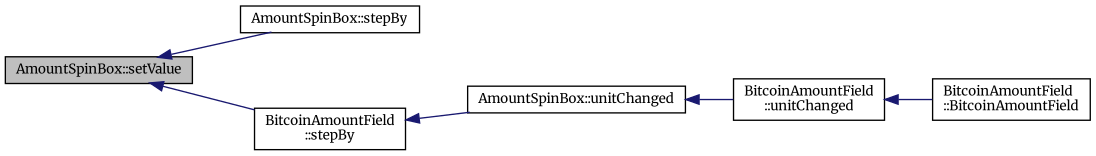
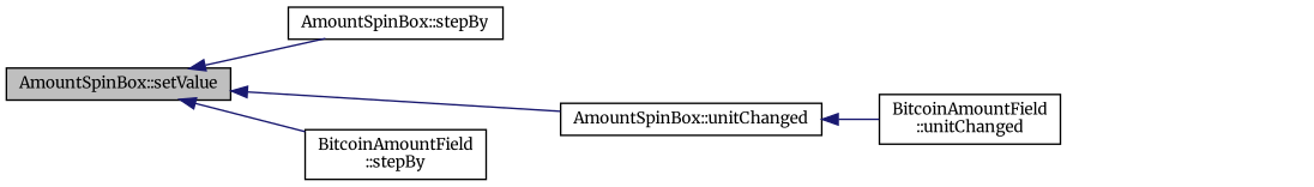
  digraph {
    fontname=Merriweather
    rankdir=LR
    node [color=black fillcolor=white fontname=Merriweather fontsize=10 shape=record style=filled]
    edge [color=midnightblue dir=back fontname=Merriweather fontsize=10 labelfontname=Helvetica labelfontsize=10 style=solid]
    n1 [fillcolor=grey75 fontcolor=black height=0.2 label="AmountSpinBox::setValue" width=0.4]
    n2 [height=0.2 label="AmountSpinBox::stepBy" width=0.4]
    n3 [height=0.2 label="AmountSpinBox::unitChanged" width=0.4]
    n4 [height=0.2 label="BitcoinAmountField\l::stepBy" width=0.4]
    n5 [height=0.2 label="BitcoinAmountField\l::unitChanged" width=0.4]
-   n6 [height=0.2 label="BitcoinAmountField\l::BitcoinAmountField" width=0.4]
    n1 -> n2
-   n4 -> n3
+   n1 -> n3
    n1 -> n4
    n3 -> n5
-   n5 -> n6
  }
